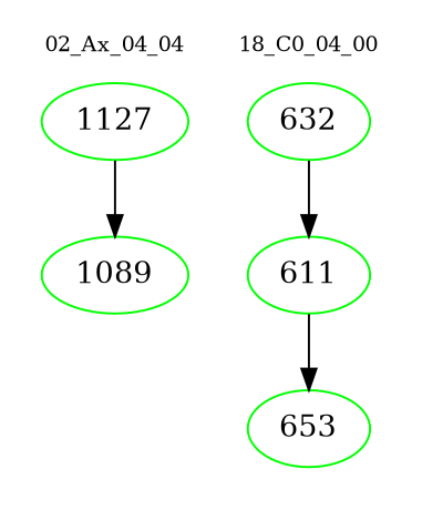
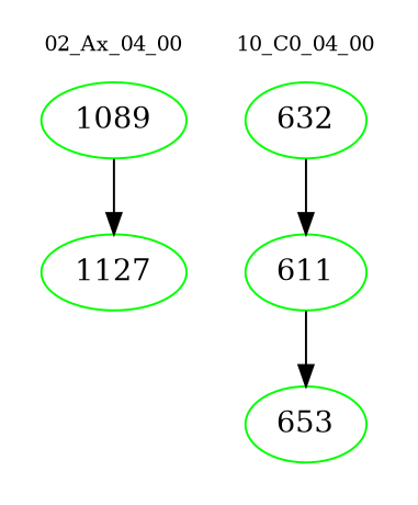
  digraph {
    node [color=green]
    edge [color=black]
    n1 [label=1127]
    n2 [label=1089]
    n3 [label=632]
    n4 [label=611]
    n5 [label=653]
    subgraph cluster_1 {
      color=white
      fontsize=10
-     label="02_Ax_04_04"
+     label="02_Ax_04_00"
      n1
      n2
    }
    subgraph cluster_2 {
      color=white
      fontsize=10
-     label="18_C0_04_00"
+     label="10_C0_04_00"
      n3
      n4
      n5
    }
-   n1 -> n2
+   n2 -> n1
    n3 -> n4
    n4 -> n5
  }
